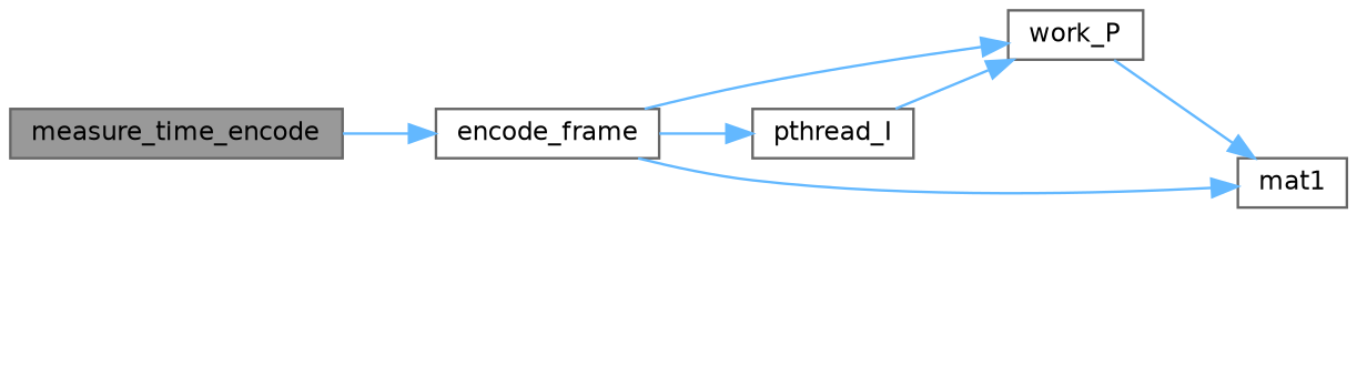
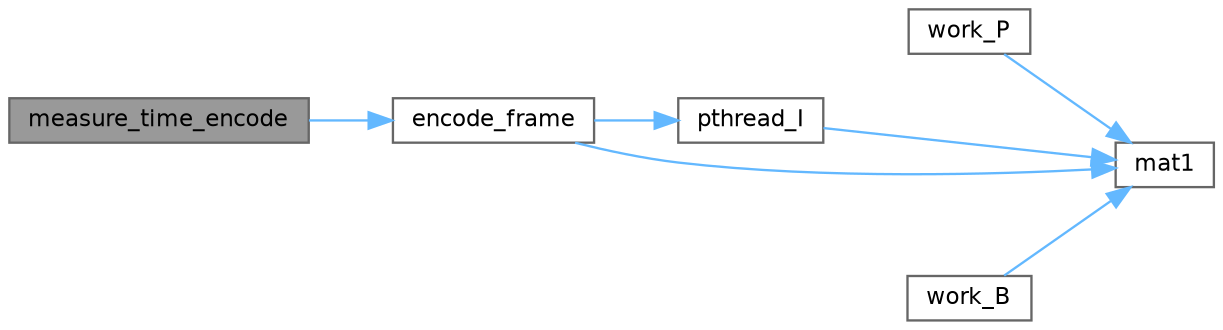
  digraph {
    rankdir=LR
    node [color=grey40 fillcolor=white fontname=Helvetica fontsize=10 shape=box style=filled]
    edge [color=steelblue1 fontname=Helvetica fontsize=10 labelfontname=Helvetica labelfontsize=10 style=solid]
    n1 [color=gray40 fillcolor=grey60 fontcolor=black height=0.2 label=measure_time_encode width=0.4]
    n2 [height=0.2 label=encode_frame width=0.4]
    n3 [height=0.2 label=pthread_I width=0.4]
    n4 [height=0.2 label=work_P width=0.4]
    n5 [height=0.2 label=mat1 width=0.4]
+   n6 [height=0.2 label=work_B width=0.4]
    n1 -> n2
    n2 -> n3
-   n2 -> n4
    n2 -> n5
-   n3 -> n4
+   n3 -> n5
    n4 -> n5
+   n6 -> n5
  }
